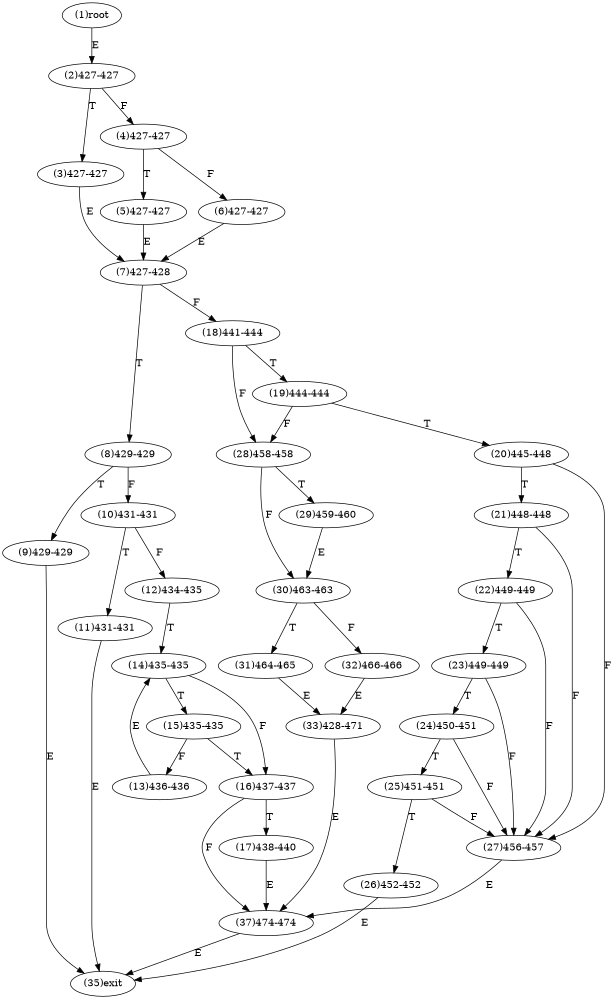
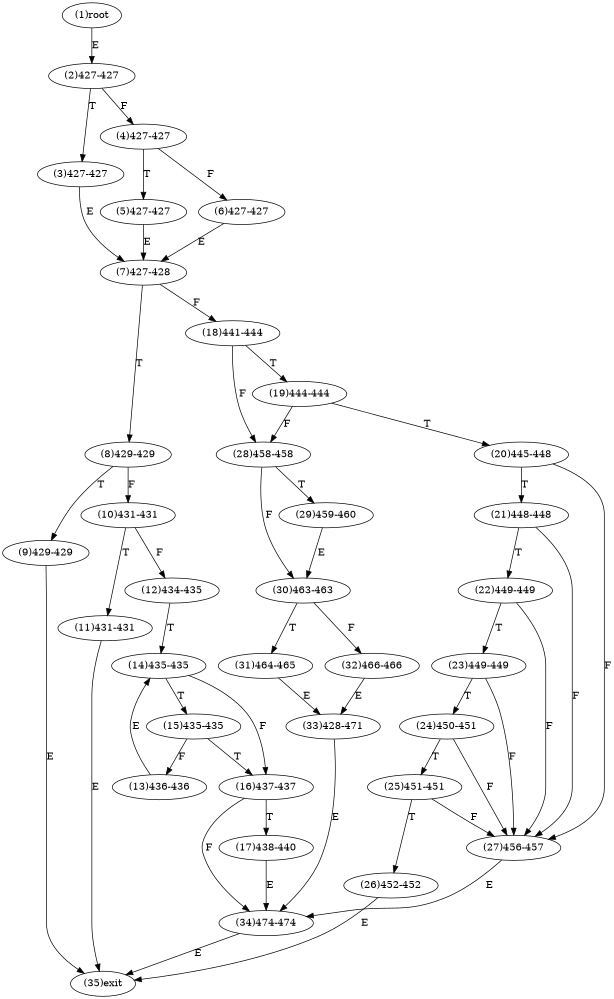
  digraph {
    n1 [label="(1)root"]
    n2 [label="(2)427-427"]
    n3 [label="(3)427-427"]
    n4 [label="(4)427-427"]
    n5 [label="(7)427-428"]
    n6 [label="(5)427-427"]
    n7 [label="(6)427-427"]
    n8 [label="(8)429-429"]
    n9 [label="(18)441-444"]
    n10 [label="(9)429-429"]
    n11 [label="(10)431-431"]
    n12 [label="(19)444-444"]
    n13 [label="(28)458-458"]
    n14 [label="(35)exit"]
    n15 [label="(11)431-431"]
    n16 [label="(12)434-435"]
    n17 [label="(14)435-435"]
    n18 [label="(15)435-435"]
    n19 [label="(16)437-437"]
    n20 [label="(13)436-436"]
    n21 [label="(17)438-440"]
-   n22 [label="(37)474-474"]
+   n22 [label="(34)474-474"]
    n23 [label="(20)445-448"]
    n24 [label="(21)448-448"]
    n25 [label="(27)456-457"]
    n26 [label="(29)459-460"]
    n27 [label="(30)463-463"]
    n28 [label="(22)449-449"]
    n29 [label="(23)449-449"]
    n30 [label="(24)450-451"]
    n31 [label="(25)451-451"]
    n32 [label="(26)452-452"]
    n33 [label="(31)464-465"]
    n34 [label="(32)466-466"]
    n35 [label="(33)428-471"]
    n1 -> n2 [label=E]
    n2 -> n3 [label=T]
    n2 -> n4 [label=F]
    n3 -> n5 [label=E]
    n4 -> n6 [label=T]
    n4 -> n7 [label=F]
    n5 -> n8 [label=T]
    n5 -> n9 [label=F]
    n6 -> n5 [label=E]
    n7 -> n5 [label=E]
    n8 -> n10 [label=T]
    n8 -> n11 [label=F]
    n9 -> n12 [label=T]
    n9 -> n13 [label=F]
    n10 -> n14 [label=E]
    n11 -> n15 [label=T]
    n11 -> n16 [label=F]
    n12 -> n13 [label=F]
    n12 -> n23 [label=T]
    n13 -> n26 [label=T]
    n13 -> n27 [label=F]
    n15 -> n14 [label=E]
    n16 -> n17 [label=T]
    n17 -> n18 [label=T]
    n17 -> n19 [label=F]
    n18 -> n19 [label=T]
    n18 -> n20 [label=F]
    n19 -> n21 [label=T]
    n19 -> n22 [label=F]
    n20 -> n17 [label=E]
    n21 -> n22 [label=E]
    n22 -> n14 [label=E]
    n23 -> n24 [label=T]
    n23 -> n25 [label=F]
    n24 -> n25 [label=F]
    n24 -> n28 [label=T]
    n25 -> n22 [label=E]
    n26 -> n27 [label=E]
    n27 -> n33 [label=T]
    n27 -> n34 [label=F]
    n28 -> n25 [label=F]
    n28 -> n29 [label=T]
    n29 -> n25 [label=F]
    n29 -> n30 [label=T]
    n30 -> n25 [label=F]
    n30 -> n31 [label=T]
    n31 -> n25 [label=F]
    n31 -> n32 [label=T]
    n32 -> n14 [label=E]
    n33 -> n35 [label=E]
    n34 -> n35 [label=E]
    n35 -> n22 [label=E]
  }
